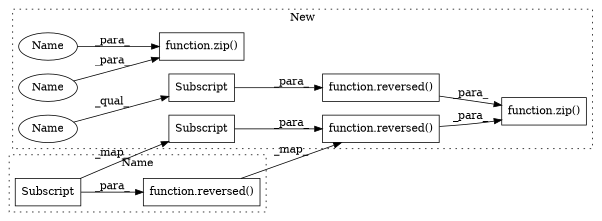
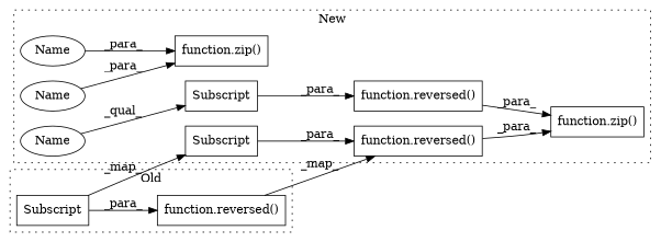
  digraph {
    rankdir=LR
    node [a=75 l="9,1" shape=box]
    n1 [label="function.reversed()" s="6504,6524"]
    n2 [a=63 l="11,0" label=Subscript s="6513,0"]
    n3 [label="function.reversed()" s="7679,7699"]
    n4 [l="4,1" label="function.zip()" s="6927,6957"]
    n5 [label="function.reversed()" s="7702,7734"]
    n6 [l="4,1" label="function.zip()" s="7675,7735"]
    n7 [a=63 l="23,0" label=Subscript s="7711,0"]
    n8 [a=87 l=18 label=Name s=6939 shape=ellipse]
    n9 [a=87 l=18 label=Name s=7711 shape=ellipse]
    n10 [a=63 l="11,0" label=Subscript s="7688,0"]
    n11 [a=87 l=6 label=Name s=6931 shape=ellipse]
    subgraph cluster_1 {
-     label=Name
+     label=Old
      style=dotted
      n1
      n2
    }
    subgraph cluster_2 {
      label=New
      style=dotted
      n3
      n4
      n5
      n6
      n7
      n8
      n9
      n10
      n11
    }
    n1 -> n3 [label=_map_]
    n2 -> n1 [label=_para_]
    n2 -> n10 [label=_map_]
    n3 -> n6 [label=_para_]
    n5 -> n6 [label=_para_]
    n7 -> n5 [label=_para_]
    n8 -> n4 [label=_para_]
    n9 -> n7 [label=_qual_]
    n10 -> n3 [label=_para_]
    n11 -> n4 [label=_para_]
  }
